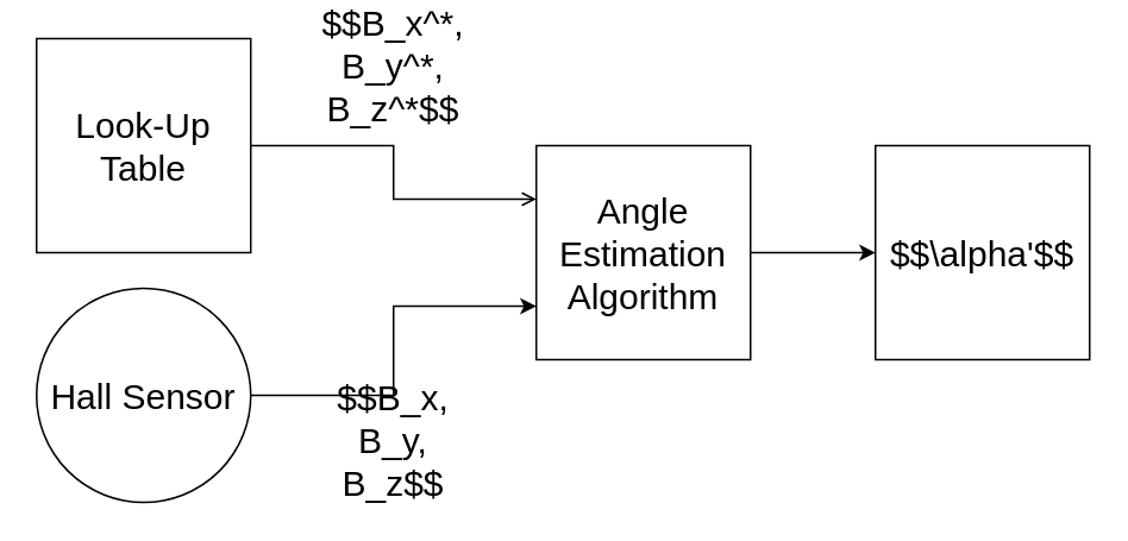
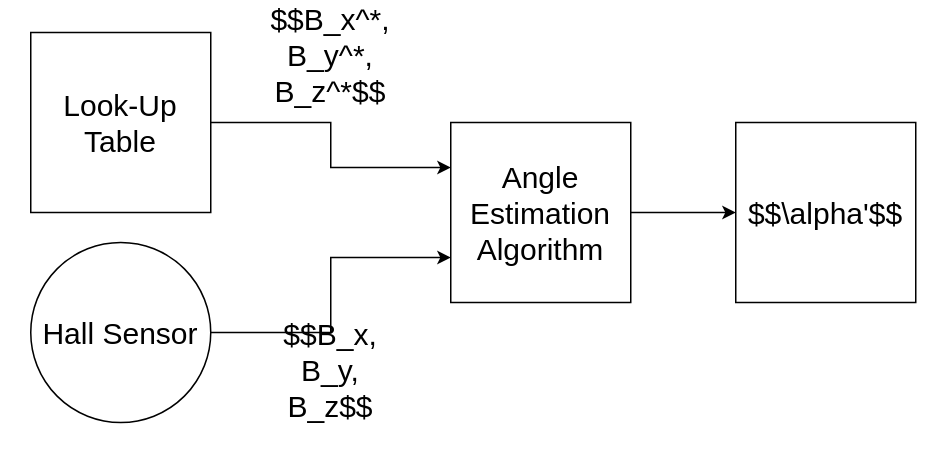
  <mxCell id="0" />
  <mxCell id="1" parent="0" />
- <mxCell id="2" style="edgeStyle=orthogonalEdgeStyle;rounded=0;orthogonalLoop=1;jettySize=auto;html=1;entryX=0;entryY=0.25;entryDx=0;entryDy=0;endArrow=open;" edge="1" parent="1" source="3" target="7"><mxGeometry relative="1" as="geometry" /></mxCell>
+ <mxCell id="2" style="edgeStyle=orthogonalEdgeStyle;rounded=0;orthogonalLoop=1;jettySize=auto;html=1;entryX=0;entryY=0.25;entryDx=0;entryDy=0;" edge="1" parent="1" source="3" target="7"><mxGeometry relative="1" as="geometry" /></mxCell>
  <mxCell id="3" value="Look-Up&lt;div style=&quot;font-size: 20px;&quot;&gt;Table&lt;/div&gt;" style="whiteSpace=wrap;html=1;aspect=fixed;fontSize=20;" vertex="1" parent="1"><mxGeometry x="20" y="20" width="120" height="120" as="geometry" /></mxCell>
  <mxCell id="4" style="edgeStyle=orthogonalEdgeStyle;rounded=0;orthogonalLoop=1;jettySize=auto;html=1;entryX=0;entryY=0.75;entryDx=0;entryDy=0;" edge="1" parent="1" source="5" target="7"><mxGeometry relative="1" as="geometry" /></mxCell>
  <mxCell id="5" value="Hall Sensor" style="ellipse;whiteSpace=wrap;html=1;aspect=fixed;fontSize=20;" vertex="1" parent="1"><mxGeometry x="20" y="160" width="120" height="120" as="geometry" /></mxCell>
  <mxCell id="6" value="" style="edgeStyle=orthogonalEdgeStyle;rounded=0;orthogonalLoop=1;jettySize=auto;html=1;" edge="1" parent="1" source="7" target="8"><mxGeometry relative="1" as="geometry"><Array as="points"><mxPoint x="480" y="140" /><mxPoint x="480" y="140" /></Array></mxGeometry></mxCell>
  <mxCell id="7" value="Angle Estimation Algorithm" style="whiteSpace=wrap;html=1;aspect=fixed;fontSize=20;" vertex="1" parent="1"><mxGeometry x="300" y="80" width="120" height="120" as="geometry" /></mxCell>
  <mxCell id="8" value="$$\alpha'$$" style="whiteSpace=wrap;html=1;aspect=fixed;fontSize=20;" vertex="1" parent="1"><mxGeometry x="490" y="80" width="120" height="120" as="geometry" /></mxCell>
  <mxCell id="9" value="$$B_x^*, B_y^*, B_z^*$$" style="text;html=1;align=center;verticalAlign=middle;whiteSpace=wrap;rounded=0;fontSize=20;" vertex="1" parent="1"><mxGeometry x="190" y="20" width="60" height="30" as="geometry" /></mxCell>
  <mxCell id="10" value="$$B_x, B_y, B_z$$" style="text;html=1;align=center;verticalAlign=middle;whiteSpace=wrap;rounded=0;fontSize=20;" vertex="1" parent="1"><mxGeometry x="190" y="230" width="60" height="30" as="geometry" /></mxCell>
